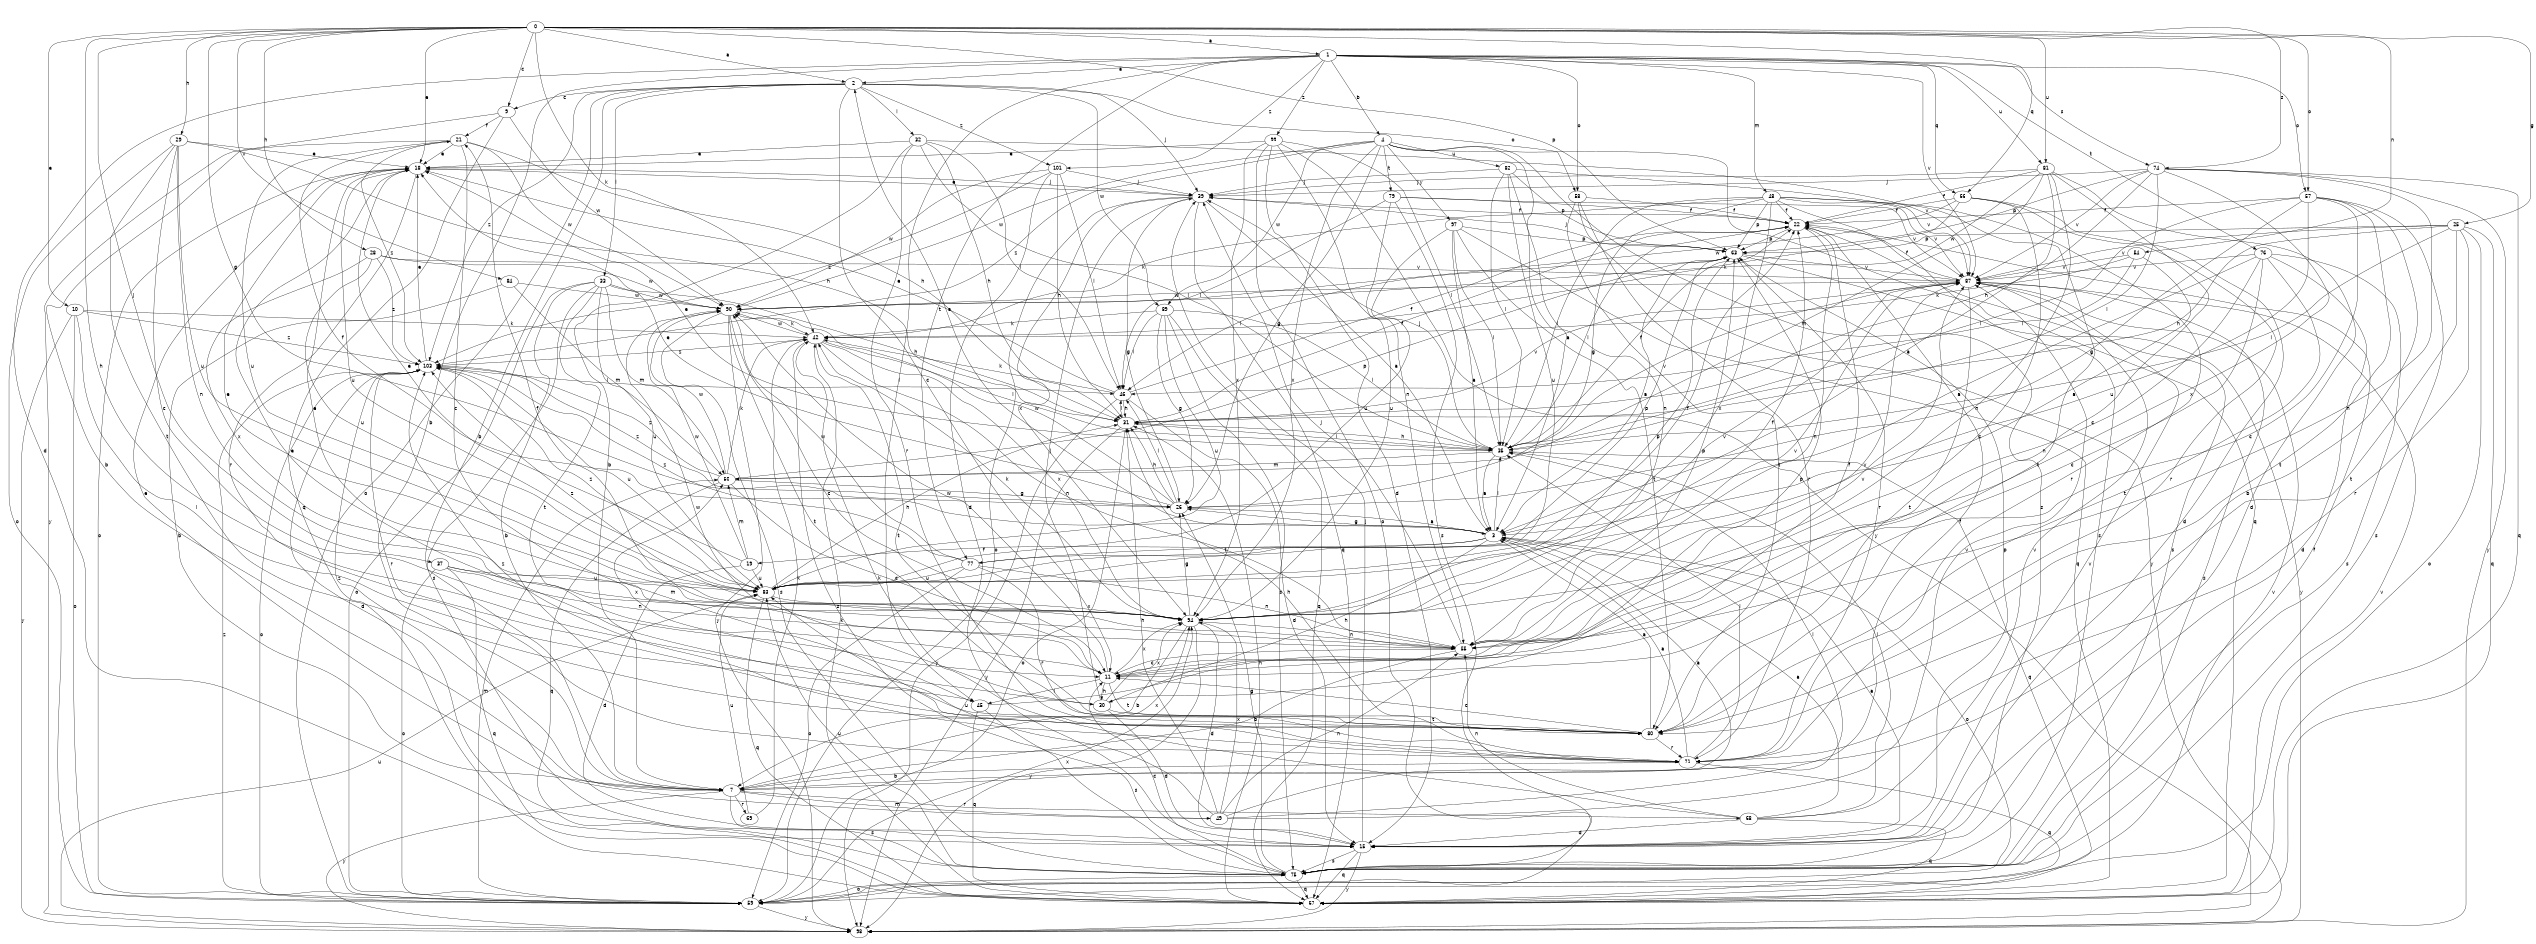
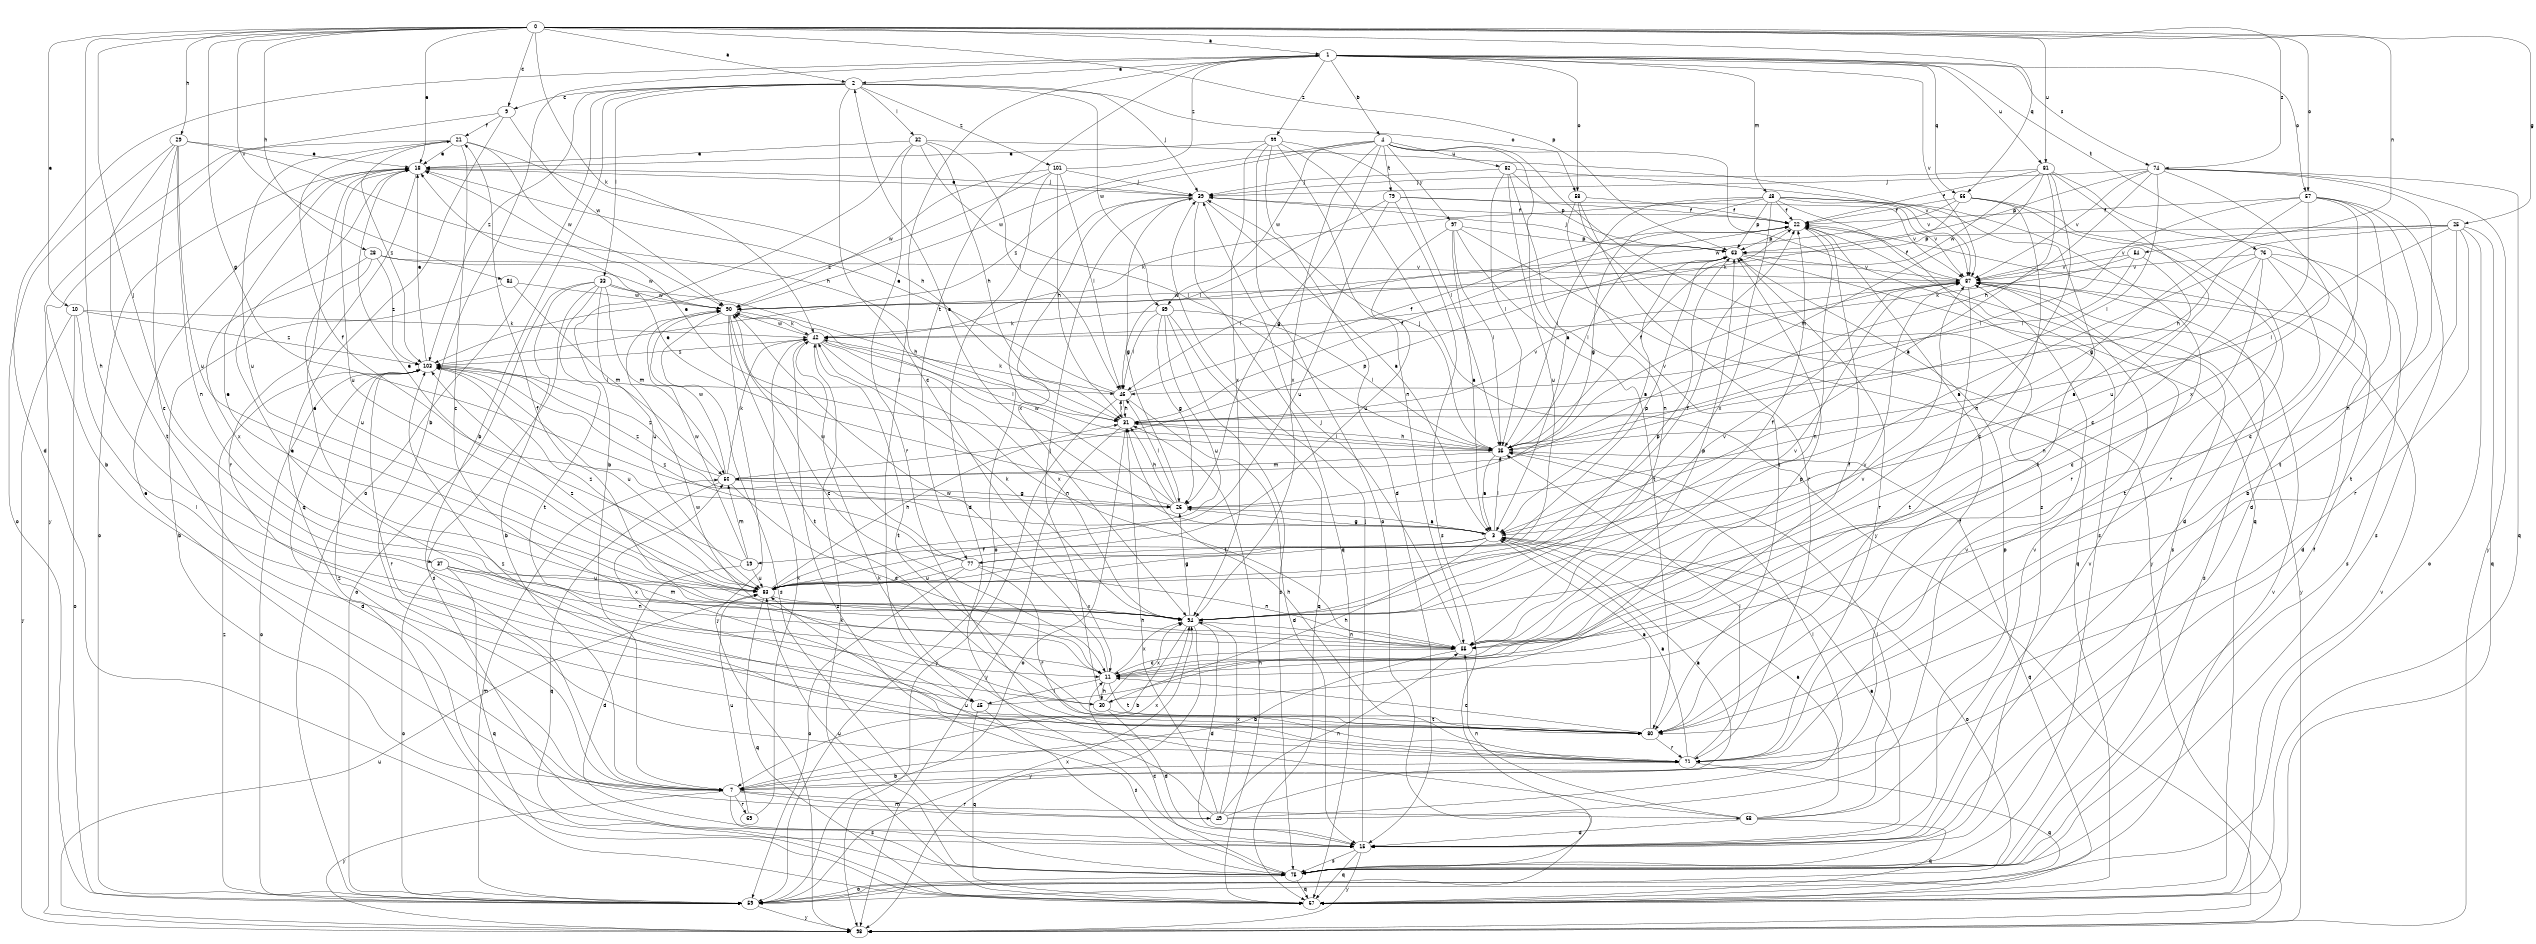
  strict digraph {
    fontname="DejaVu Sans"
    node [fontname="DejaVu Sans"]
    edge [fontname="DejaVu Sans"]
    0
    1
    2
    9
    n5 [label=10]
    18
    25
    26
    28
    29
    30
    37
    42
    54
    57
    63
    66
    74
    81
    84
    4
    7
    15
    45
    48
    58
    76
    77
    87
    99
    101
    11
    32
    33
    39
    59
    89
    103
    21
    67
    90
    98
    71
    83
    35
    80
    31
    3
    46
    94
    55
    22
    75
    50
    79
    82
    97
    49
    68
    69
    19
    0 -> 1 [label=a]
    0 -> 2 [label=a]
    0 -> 9 [label=c]
    0 -> n5 [label=e]
    0 -> 18 [label=e]
    0 -> 25 [label=g]
    0 -> 26 [label=g]
    0 -> 28 [label=h]
    0 -> 29 [label=h]
    0 -> 30 [label=h]
    0 -> 37 [label=j]
    0 -> 42 [label=k]
    0 -> 54 [label=n]
    0 -> 57 [label=o]
    0 -> 63 [label=p]
    0 -> 66 [label=q]
    0 -> 74 [label=s]
    0 -> 81 [label=u]
    0 -> 84 [label=v]
    1 -> 2 [label=a]
    1 -> 57 [label=o]
    1 -> 66 [label=q]
    1 -> 74 [label=s]
    1 -> 81 [label=u]
    1 -> 4 [label=b]
    1 -> 7 [label=b]
    1 -> 15 [label=d]
    1 -> 45 [label=l]
    1 -> 48 [label=m]
    1 -> 58 [label=o]
    1 -> 76 [label=t]
    1 -> 77 [label=t]
    1 -> 87 [label=v]
    1 -> 99 [label=z]
-   1 -> 101 [label=z]
+   101 -> 1 [label=z]
    2 -> 9 [label=c]
    2 -> 7 [label=b]
    2 -> 58 [label=o]
    2 -> 101 [label=z]
    2 -> 11 [label=c]
    2 -> 32 [label=i]
    2 -> 33 [label=i]
    2 -> 39 [label=j]
    2 -> 59 [label=o]
    2 -> 89 [label=w]
    2 -> 103 [label=z]
    9 -> 21 [label=f]
    9 -> 67 [label=q]
    9 -> 90 [label=w]
    9 -> 98 [label=y]
    n5 -> 42 [label=k]
    n5 -> 45 [label=l]
    n5 -> 59 [label=o]
    n5 -> 103 [label=z]
    n5 -> 98 [label=y]
    18 -> 39 [label=j]
    18 -> 59 [label=o]
    18 -> 71 [label=r]
    18 -> 83 [label=u]
    25 -> 63 [label=p]
    25 -> 87 [label=v]
    25 -> 59 [label=o]
    25 -> 67 [label=q]
    25 -> 71 [label=r]
    25 -> 35 [label=i]
    25 -> 80 [label=t]
    25 -> 31 [label=h]
    26 -> 18 [label=e]
    26 -> 103 [label=z]
    26 -> 90 [label=w]
    26 -> 31 [label=h]
    26 -> 3 [label=a]
    26 -> 46 [label=l]
    28 -> 87 [label=v]
    28 -> 103 [label=z]
    28 -> 90 [label=w]
    28 -> 83 [label=u]
    28 -> 94 [label=x]
    29 -> 18 [label=e]
    29 -> 11 [label=c]
    29 -> 59 [label=o]
    29 -> 83 [label=u]
    29 -> 80 [label=t]
    29 -> 31 [label=h]
    29 -> 55 [label=n]
    30 -> 15 [label=d]
    30 -> 39 [label=j]
    30 -> 90 [label=w]
    30 -> 80 [label=t]
    30 -> 94 [label=x]
    30 -> 22 [label=f]
    37 -> 59 [label=o]
    37 -> 67 [label=q]
    37 -> 83 [label=u]
    37 -> 94 [label=x]
    37 -> 55 [label=n]
    42 -> 103 [label=z]
    42 -> 90 [label=w]
    42 -> 35 [label=i]
    42 -> 80 [label=t]
    42 -> 94 [label=x]
    42 -> 55 [label=n]
    42 -> 75 [label=s]
    54 -> 42 [label=k]
    54 -> 87 [label=v]
    54 -> 3 [label=a]
    54 -> 46 [label=l]
    57 -> 26 [label=g]
    57 -> 7 [label=b]
    57 -> 11 [label=c]
    57 -> 83 [label=u]
    57 -> 35 [label=i]
    57 -> 80 [label=t]
    57 -> 22 [label=f]
    57 -> 75 [label=s]
    63 -> 87 [label=v]
    63 -> 39 [label=j]
    63 -> 98 [label=y]
    63 -> 71 [label=r]
    63 -> 3 [label=a]
    63 -> 46 [label=l]
    66 -> 42 [label=k]
    66 -> 15 [label=d]
    66 -> 11 [label=c]
    66 -> 90 [label=w]
    66 -> 71 [label=r]
    66 -> 22 [label=f]
    74 -> 63 [label=p]
    74 -> 87 [label=v]
    74 -> 39 [label=j]
    74 -> 67 [label=q]
    74 -> 98 [label=y]
    74 -> 35 [label=i]
    74 -> 31 [label=h]
    74 -> 94 [label=x]
    74 -> 55 [label=n]
    81 -> 15 [label=d]
    81 -> 11 [label=c]
    81 -> 39 [label=j]
    81 -> 90 [label=w]
    81 -> 3 [label=a]
    81 -> 55 [label=n]
    81 -> 22 [label=f]
    81 -> 50 [label=m]
    84 -> 7 [label=b]
    84 -> 90 [label=w]
    84 -> 50 [label=m]
    4 -> 26 [label=g]
    4 -> 89 [label=w]
    4 -> 103 [label=z]
    4 -> 67 [label=q]
    4 -> 90 [label=w]
    4 -> 3 [label=a]
    4 -> 94 [label=x]
    4 -> 75 [label=s]
    4 -> 79 [label=t]
    4 -> 82 [label=u]
    4 -> 97 [label=y]
    7 -> 103 [label=z]
    7 -> 98 [label=y]
    7 -> 3 [label=a]
    7 -> 94 [label=x]
    7 -> 75 [label=s]
    7 -> 49 [label=m]
    7 -> 68 [label=r]
    7 -> 69 [label=r]
    15 -> 63 [label=p]
    15 -> 87 [label=v]
    15 -> 39 [label=j]
    15 -> 67 [label=q]
    15 -> 98 [label=y]
    15 -> 3 [label=a]
    15 -> 75 [label=s]
    45 -> 63 [label=p]
    45 -> 67 [label=q]
    45 -> 75 [label=s]
    45 -> 50 [label=m]
    48 -> 26 [label=g]
    48 -> 42 [label=k]
    48 -> 63 [label=p]
    48 -> 87 [label=v]
    48 -> 71 [label=r]
    48 -> 35 [label=i]
    48 -> 80 [label=t]
    48 -> 94 [label=x]
    48 -> 22 [label=f]
    48 -> 75 [label=s]
    58 -> 98 [label=y]
    58 -> 71 [label=r]
    58 -> 80 [label=t]
    58 -> 22 [label=f]
    76 -> 15 [label=d]
    76 -> 87 [label=v]
    76 -> 11 [label=c]
    76 -> 80 [label=t]
    76 -> 3 [label=a]
    76 -> 55 [label=n]
    76 -> 75 [label=s]
    77 -> 63 [label=p]
    77 -> 59 [label=o]
    77 -> 103 [label=z]
    77 -> 90 [label=w]
    77 -> 71 [label=r]
    77 -> 83 [label=u]
    77 -> 55 [label=n]
    87 -> 90 [label=w]
    87 -> 80 [label=t]
    87 -> 22 [label=f]
    87 -> 75 [label=s]
    99 -> 18 [label=e]
    99 -> 15 [label=d]
    99 -> 59 [label=o]
    99 -> 98 [label=y]
    99 -> 35 [label=i]
    99 -> 94 [label=x]
    99 -> 55 [label=n]
    101 -> 15 [label=d]
    101 -> 39 [label=j]
    101 -> 103 [label=z]
    101 -> 90 [label=w]
    101 -> 31 [label=h]
    101 -> 46 [label=l]
    11 -> 30 [label=h]
    11 -> 45 [label=l]
    11 -> 87 [label=v]
    11 -> 21 [label=f]
    11 -> 90 [label=w]
    11 -> 80 [label=t]
    11 -> 94 [label=x]
    32 -> 18 [label=e]
    32 -> 7 [label=b]
    32 -> 87 [label=v]
    32 -> 71 [label=r]
    32 -> 35 [label=i]
    32 -> 31 [label=h]
    32 -> 46 [label=l]
    33 -> 7 [label=b]
    33 -> 59 [label=o]
    33 -> 90 [label=w]
    33 -> 83 [label=u]
    33 -> 80 [label=t]
    33 -> 31 [label=h]
    33 -> 75 [label=s]
    33 -> 50 [label=m]
    39 -> 18 [label=e]
    39 -> 26 [label=g]
    39 -> 59 [label=o]
    39 -> 67 [label=q]
    39 -> 3 [label=a]
    39 -> 94 [label=x]
    39 -> 22 [label=f]
    59 -> 87 [label=v]
    59 -> 103 [label=z]
    59 -> 98 [label=y]
    59 -> 94 [label=x]
    59 -> 50 [label=m]
    89 -> 26 [label=g]
    89 -> 42 [label=k]
    89 -> 67 [label=q]
    89 -> 83 [label=u]
    89 -> 35 [label=i]
    89 -> 46 [label=l]
    89 -> 75 [label=s]
    103 -> 18 [label=e]
    103 -> 15 [label=d]
    103 -> 59 [label=o]
    103 -> 71 [label=r]
    103 -> 83 [label=u]
    103 -> 46 [label=l]
    21 -> 18 [label=e]
    21 -> 7 [label=b]
    21 -> 11 [label=c]
    21 -> 103 [label=z]
    21 -> 90 [label=w]
    21 -> 83 [label=u]
    21 -> 31 [label=h]
    67 -> 42 [label=k]
    67 -> 87 [label=v]
    67 -> 31 [label=h]
    90 -> 42 [label=k]
    90 -> 11 [label=c]
    90 -> 98 [label=y]
    90 -> 80 [label=t]
    90 -> 75 [label=s]
    98 -> 83 [label=u]
    71 -> 7 [label=b]
    71 -> 103 [label=z]
    71 -> 67 [label=q]
    71 -> 35 [label=i]
    71 -> 31 [label=h]
    71 -> 3 [label=a]
    83 -> 87 [label=v]
    83 -> 103 [label=z]
    83 -> 67 [label=q]
    83 -> 31 [label=h]
    83 -> 94 [label=x]
    83 -> 22 [label=f]
    35 -> 18 [label=e]
    35 -> 87 [label=v]
    35 -> 39 [label=j]
    35 -> 67 [label=q]
    35 -> 31 [label=h]
    35 -> 3 [label=a]
    35 -> 22 [label=f]
    35 -> 50 [label=m]
    80 -> 18 [label=e]
    80 -> 11 [label=c]
    80 -> 71 [label=r]
    80 -> 3 [label=a]
    31 -> 87 [label=v]
    31 -> 59 [label=o]
    31 -> 98 [label=y]
    31 -> 35 [label=i]
    31 -> 46 [label=l]
    31 -> 22 [label=f]
    3 -> 2 [label=a]
    3 -> 26 [label=g]
    3 -> 30 [label=h]
    3 -> 77 [label=t]
    3 -> 59 [label=o]
    3 -> 21 [label=f]
    3 -> 35 [label=i]
    3 -> 19 [label=f]
    46 -> 18 [label=e]
    46 -> 42 [label=k]
    46 -> 15 [label=d]
    46 -> 98 [label=y]
    46 -> 31 [label=h]
    46 -> 22 [label=f]
    94 -> 18 [label=e]
    94 -> 26 [label=g]
    94 -> 42 [label=k]
    94 -> 63 [label=p]
    94 -> 7 [label=b]
    94 -> 15 [label=d]
    94 -> 87 [label=v]
    94 -> 103 [label=z]
    94 -> 98 [label=y]
    94 -> 55 [label=n]
    94 -> 22 [label=f]
    55 -> 18 [label=e]
    55 -> 63 [label=p]
    55 -> 7 [label=b]
    55 -> 87 [label=v]
    55 -> 11 [label=c]
    55 -> 39 [label=j]
    22 -> 63 [label=p]
    22 -> 35 [label=i]
    22 -> 55 [label=n]
    22 -> 75 [label=s]
-   75 -> 26 [label=g]
    75 -> 11 [label=c]
    75 -> 59 [label=o]
    75 -> 67 [label=q]
    75 -> 83 [label=u]
    75 -> 22 [label=f]
    50 -> 26 [label=g]
    50 -> 42 [label=k]
    50 -> 63 [label=p]
    50 -> 11 [label=c]
    50 -> 103 [label=z]
    50 -> 67 [label=q]
    50 -> 90 [label=w]
    79 -> 87 [label=v]
-   79 -> 94 [label=u]
+   79 -> 83 [label=u]
    79 -> 46 [label=l]
    79 -> 22 [label=f]
    79 -> 75 [label=s]
    82 -> 63 [label=p]
    82 -> 87 [label=v]
    82 -> 39 [label=j]
    82 -> 83 [label=u]
    82 -> 35 [label=i]
    82 -> 55 [label=n]
    97 -> 63 [label=p]
    97 -> 67 [label=q]
    97 -> 83 [label=u]
    97 -> 35 [label=i]
    97 -> 80 [label=t]
    97 -> 3 [label=a]
    49 -> 18 [label=e]
    49 -> 87 [label=v]
    49 -> 83 [label=u]
    49 -> 35 [label=i]
    49 -> 31 [label=h]
    49 -> 94 [label=x]
    49 -> 55 [label=n]
    49 -> 22 [label=f]
    68 -> 42 [label=k]
    68 -> 15 [label=d]
    68 -> 87 [label=v]
    68 -> 67 [label=q]
    68 -> 35 [label=i]
    68 -> 3 [label=a]
    68 -> 55 [label=n]
    69 -> 42 [label=k]
    69 -> 83 [label=u]
    19 -> 18 [label=e]
    19 -> 15 [label=d]
    19 -> 90 [label=w]
    19 -> 83 [label=u]
    19 -> 50 [label=m]
  }
